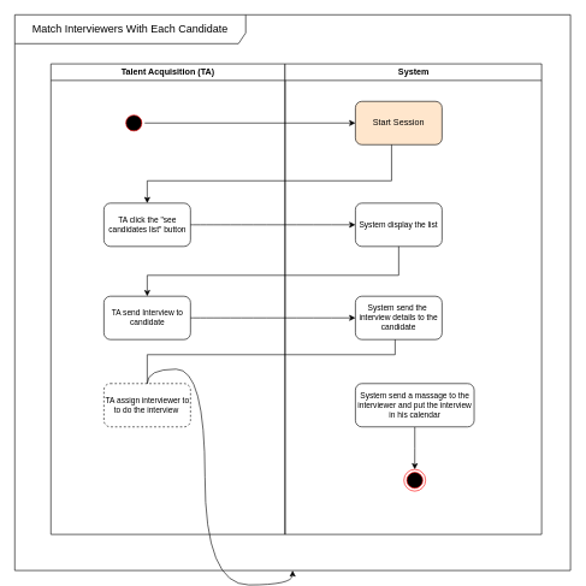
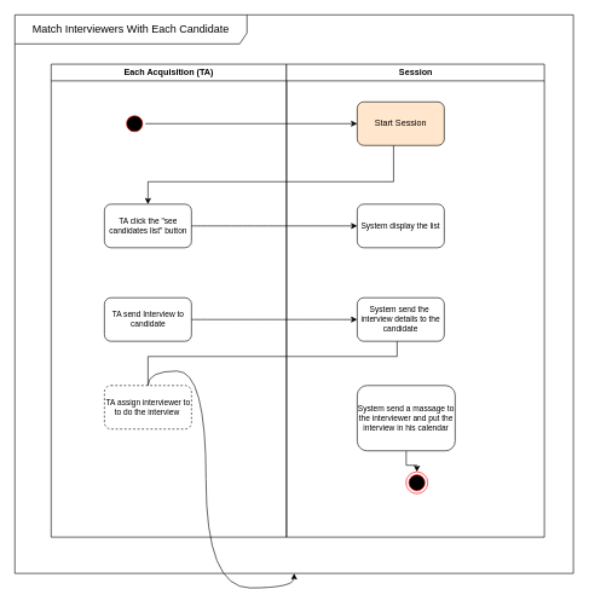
  <mxCell id="0" />
  <mxCell id="1" parent="0" />
  <mxCell id="2" value="&lt;a name=&quot;_Toc100522634&quot;&gt;&lt;span style=&quot;line-height: 115% ; font-family: &amp;#34;gill sans mt&amp;#34; , sans-serif&quot;&gt;&lt;font style=&quot;font-size: 15px&quot;&gt;Match Interviewers With Each Candidate&lt;/font&gt;&lt;/span&gt;&lt;/a&gt;" style="shape=umlFrame;whiteSpace=wrap;html=1;width=320;height=40;" parent="1" vertex="1"><mxGeometry x="20" y="20" width="770" height="770" as="geometry" /></mxCell>
- <mxCell id="3" value="Talent Acquisition (TA)" style="swimlane;whiteSpace=wrap" parent="1" vertex="1"><mxGeometry x="70" y="88" width="324.5" height="652" as="geometry" /></mxCell>
+ <mxCell id="3" value="Each Acquisition (TA)" style="swimlane;whiteSpace=wrap" parent="1" vertex="1"><mxGeometry x="70" y="88" width="324.5" height="652" as="geometry" /></mxCell>
  <mxCell id="4" value="" style="ellipse;shape=startState;fillColor=#000000;strokeColor=#ff0000;" parent="3" vertex="1"><mxGeometry x="100" y="67" width="30" height="30" as="geometry" /></mxCell>
  <mxCell id="5" value="&lt;font face=&quot;Helvetica&quot;&gt;TA click the &quot;see candidates list&quot; button&lt;/font&gt;" style="rounded=1;whiteSpace=wrap;html=1;fontFamily=Times New Roman;fontSize=11;fontColor=#000000;" parent="3" vertex="1"><mxGeometry x="73.5" y="193" width="120" height="60" as="geometry" /></mxCell>
  <mxCell id="6" value="&lt;font face=&quot;Helvetica&quot;&gt;TA send Interview&amp;nbsp;to candidate&lt;/font&gt;" style="whiteSpace=wrap;html=1;fontSize=11;fontFamily=Times New Roman;fillColor=rgb(255, 255, 255);strokeColor=rgb(0, 0, 0);fontColor=#000000;rounded=1;" parent="3" vertex="1"><mxGeometry x="73.5" y="322" width="120" height="60" as="geometry" /></mxCell>
  <mxCell id="7" value="&lt;font face=&quot;Helvetica&quot;&gt;TA assign interviewer to to do the interview&amp;nbsp;&lt;/font&gt;" style="whiteSpace=wrap;html=1;fontSize=11;fontFamily=Times New Roman;fillColor=rgb(255, 255, 255);strokeColor=rgb(0, 0, 0);fontColor=#000000;rounded=1;dashed=1;" parent="3" vertex="1"><mxGeometry x="73.5" y="443" width="120" height="60" as="geometry" /></mxCell>
- <mxCell id="8" value="System" style="swimlane;whiteSpace=wrap" parent="1" vertex="1"><mxGeometry x="394.5" y="88" width="355.5" height="652" as="geometry" /></mxCell>
+ <mxCell id="8" value="Session" style="swimlane;whiteSpace=wrap" parent="1" vertex="1"><mxGeometry x="394.5" y="88" width="355.5" height="652" as="geometry" /></mxCell>
  <mxCell id="9" value="Start Session" style="rounded=1;whiteSpace=wrap;html=1;fillColor=#ffe6cc;" parent="8" vertex="1"><mxGeometry x="97.5" y="52" width="120" height="60" as="geometry" /></mxCell>
  <mxCell id="10" value="&lt;font face=&quot;Helvetica&quot;&gt;System display the list&lt;/font&gt;" style="whiteSpace=wrap;html=1;fontSize=11;fontFamily=Times New Roman;fillColor=rgb(255, 255, 255);strokeColor=rgb(0, 0, 0);fontColor=#000000;rounded=1;" parent="8" vertex="1"><mxGeometry x="97.5" y="193" width="120" height="60" as="geometry" /></mxCell>
  <mxCell id="11" value="&lt;font face=&quot;Helvetica&quot;&gt;System send the&amp;nbsp; interview details to the candidate&lt;/font&gt;" style="whiteSpace=wrap;html=1;fontSize=11;fontFamily=Times New Roman;fillColor=rgb(255, 255, 255);strokeColor=rgb(0, 0, 0);fontColor=#000000;rounded=1;" parent="8" vertex="1"><mxGeometry x="97.5" y="322" width="120" height="60" as="geometry" /></mxCell>
  <mxCell id="12" style="edgeStyle=orthogonalEdgeStyle;rounded=0;orthogonalLoop=1;jettySize=auto;html=1;entryX=0.5;entryY=0;entryDx=0;entryDy=0;fontSize=15;fontColor=#000000;" edge="1" parent="8" source="13" target="14"><mxGeometry relative="1" as="geometry" /></mxCell>
- <mxCell id="13" value="&lt;font face=&quot;Helvetica&quot; style=&quot;font-size: 11px&quot;&gt;System send a massage to the interviewer and put the interview in his calendar&lt;/font&gt;" style="whiteSpace=wrap;html=1;fontSize=11;fontFamily=Times New Roman;fillColor=rgb(255, 255, 255);strokeColor=rgb(0, 0, 0);fontColor=#000000;rounded=1;" parent="8" vertex="1"><mxGeometry x="97.5" y="443" width="164.5" height="60" as="geometry" /></mxCell>
+ <mxCell id="13" value="&lt;font face=&quot;Helvetica&quot; style=&quot;font-size: 11px&quot;&gt;System send a massage to the interviewer and put the interview in his calendar&lt;/font&gt;" style="whiteSpace=wrap;html=1;fontSize=11;fontFamily=Times New Roman;fillColor=rgb(255, 255, 255);strokeColor=rgb(0, 0, 0);fontColor=#000000;rounded=1;" parent="8" vertex="1"><mxGeometry x="97.5" y="443" width="135" height="90" as="geometry" /></mxCell>
  <mxCell id="14" value="" style="ellipse;html=1;shape=endState;fillColor=#000000;strokeColor=#ff0000;fontFamily=Helvetica;fontSize=11;fontColor=#000000;" parent="8" vertex="1"><mxGeometry x="164.75" y="562" width="30" height="30" as="geometry" /></mxCell>
  <mxCell id="15" style="edgeStyle=orthogonalEdgeStyle;orthogonalLoop=1;jettySize=auto;html=1;fontFamily=Times New Roman;fontSize=11;fontColor=#000000;strokeWidth=1;rounded=0;entryX=0.5;entryY=0;entryDx=0;entryDy=0;" parent="1" target="5" edge="1"><mxGeometry relative="1" as="geometry"><mxPoint x="202" y="271" as="targetPoint" /><Array as="points"><mxPoint x="542" y="250" /><mxPoint x="203" y="250" /></Array><mxPoint x="542.077" y="200" as="sourcePoint" /></mxGeometry></mxCell>
  <mxCell id="16" value="" style="edgeStyle=orthogonalEdgeStyle;curved=1;orthogonalLoop=1;jettySize=auto;html=1;fontFamily=Helvetica;fontSize=11;fontColor=#000000;strokeWidth=1;" parent="1" source="5" target="10" edge="1"><mxGeometry relative="1" as="geometry" /></mxCell>
- <mxCell id="17" value="" style="edgeStyle=orthogonalEdgeStyle;orthogonalLoop=1;jettySize=auto;html=1;fontFamily=Helvetica;fontSize=11;fontColor=#000000;strokeWidth=1;rounded=0;entryX=0.5;entryY=0;entryDx=0;entryDy=0;" parent="1" source="10" target="6" edge="1"><mxGeometry relative="1" as="geometry"><Array as="points"><mxPoint x="552" y="381" /><mxPoint x="204" y="381" /></Array></mxGeometry></mxCell>
  <mxCell id="18" value="" style="edgeStyle=orthogonalEdgeStyle;curved=1;orthogonalLoop=1;jettySize=auto;html=1;fontFamily=Helvetica;fontSize=11;fontColor=#000000;strokeWidth=1;" parent="1" source="6" target="11" edge="1"><mxGeometry relative="1" as="geometry" /></mxCell>
  <mxCell id="19" value="" style="edgeStyle=orthogonalEdgeStyle;orthogonalLoop=1;jettySize=auto;html=1;fontFamily=Helvetica;fontSize=11;fontColor=#000000;strokeWidth=1;rounded=0;entryX=0.5;entryY=0;entryDx=0;entryDy=0;endArrow=none;" parent="1" source="11" target="7" edge="1"><mxGeometry relative="1" as="geometry"><Array as="points"><mxPoint x="547" y="491" /><mxPoint x="204" y="491" /></Array></mxGeometry></mxCell>
  <mxCell id="20" value="" style="edgeStyle=orthogonalEdgeStyle;curved=1;orthogonalLoop=1;jettySize=auto;html=1;fontFamily=Helvetica;fontSize=11;fontColor=#000000;strokeWidth=1;" parent="1" source="7" target="2" edge="1"><mxGeometry relative="1" as="geometry" /></mxCell>
  <mxCell id="21" style="edgeStyle=orthogonalEdgeStyle;rounded=0;orthogonalLoop=1;jettySize=auto;html=1;entryX=0;entryY=0.5;entryDx=0;entryDy=0;fontSize=15;fontColor=#000000;" edge="1" parent="1" source="4" target="9"><mxGeometry relative="1" as="geometry" /></mxCell>
